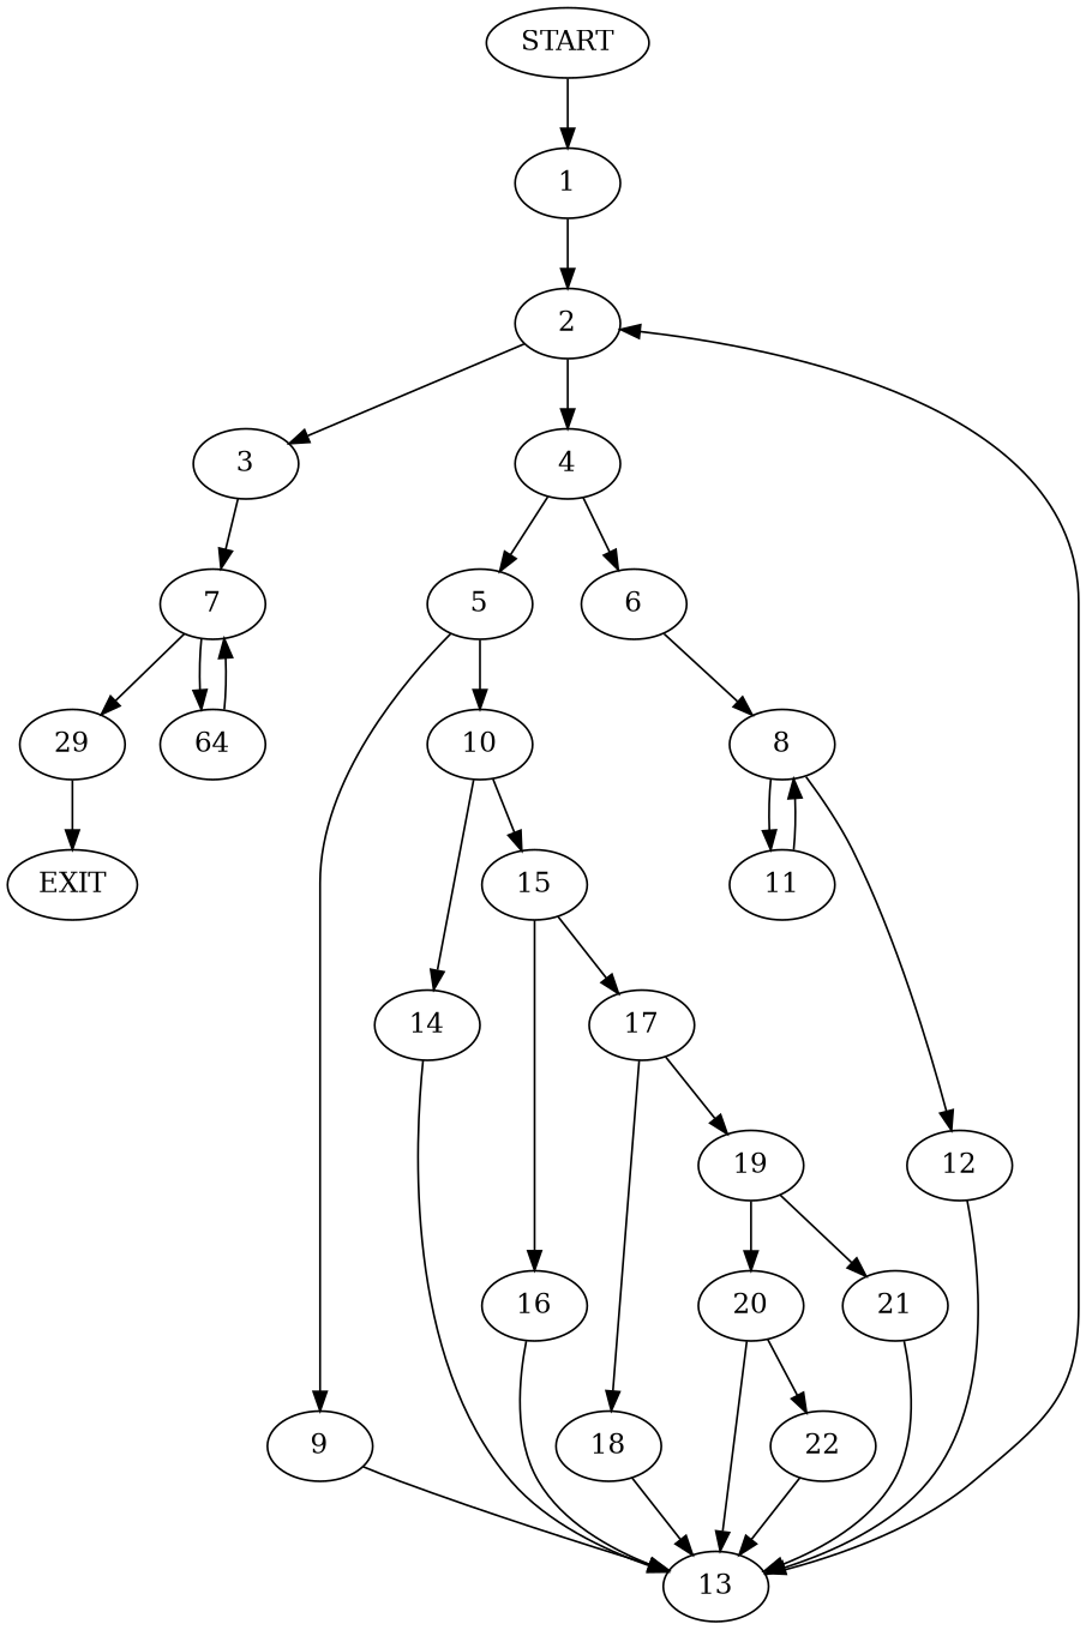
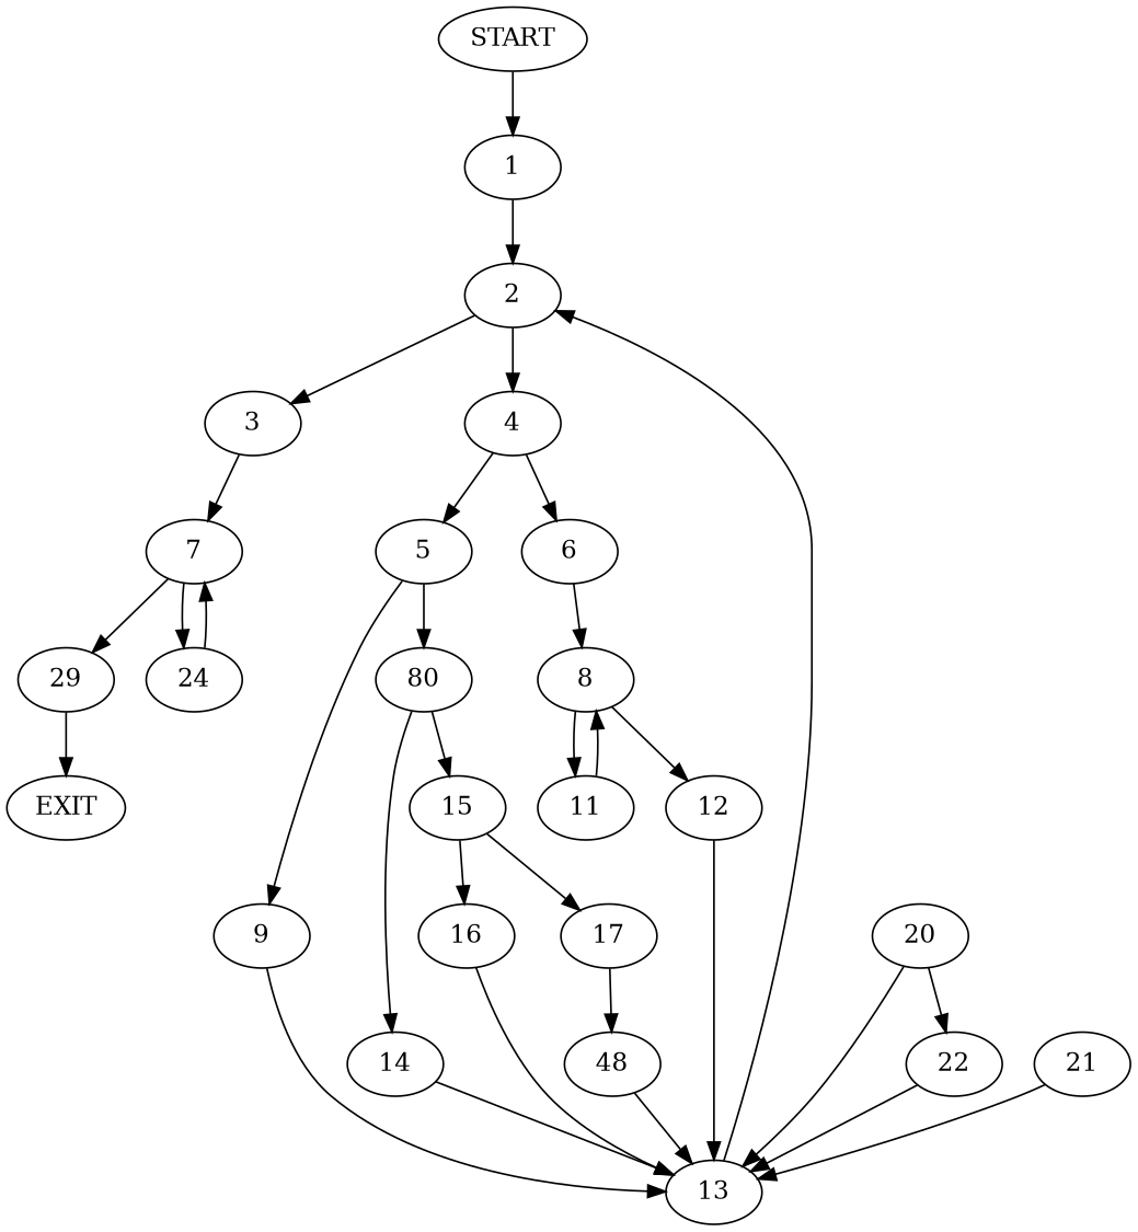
  digraph {
    n1 [label=START]
    1
    2
    n4 [label=EXIT]
    3
    4
    7
    5
    6
    n10 [label=29]
-   24 [label=64]
+   24
    9
-   10
+   10 [label=80]
    8
    13
    14
    15
    11
    12
    16
    17
-   18
-   19
+   18 [label=48]
    20
    21
    22
    n1 -> 1
    1 -> 2
    2 -> 3
    2 -> 4
    3 -> 7
    4 -> 5
    4 -> 6
    7 -> n10
    7 -> 24
    5 -> 9
    5 -> 10
    6 -> 8
    n10 -> n4
    24 -> 7
    9 -> 13
    10 -> 14
    10 -> 15
    8 -> 11
    8 -> 12
    13 -> 2
    14 -> 13
    15 -> 16
    15 -> 17
    11 -> 8
    12 -> 13
    16 -> 13
    17 -> 18
-   17 -> 19
    18 -> 13
-   19 -> 20
-   19 -> 21
    20 -> 13
    20 -> 22
    21 -> 13
    22 -> 13
  }
